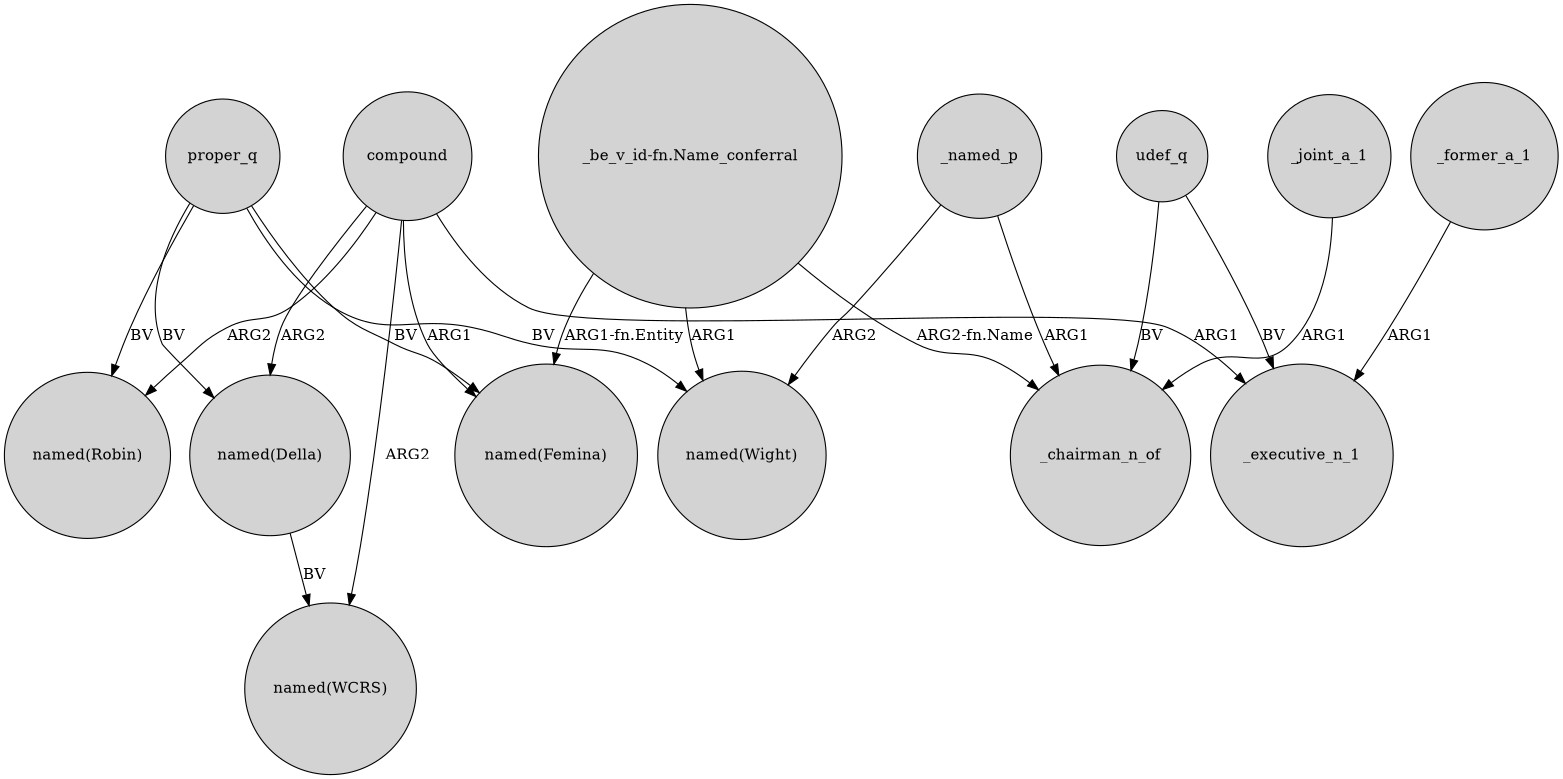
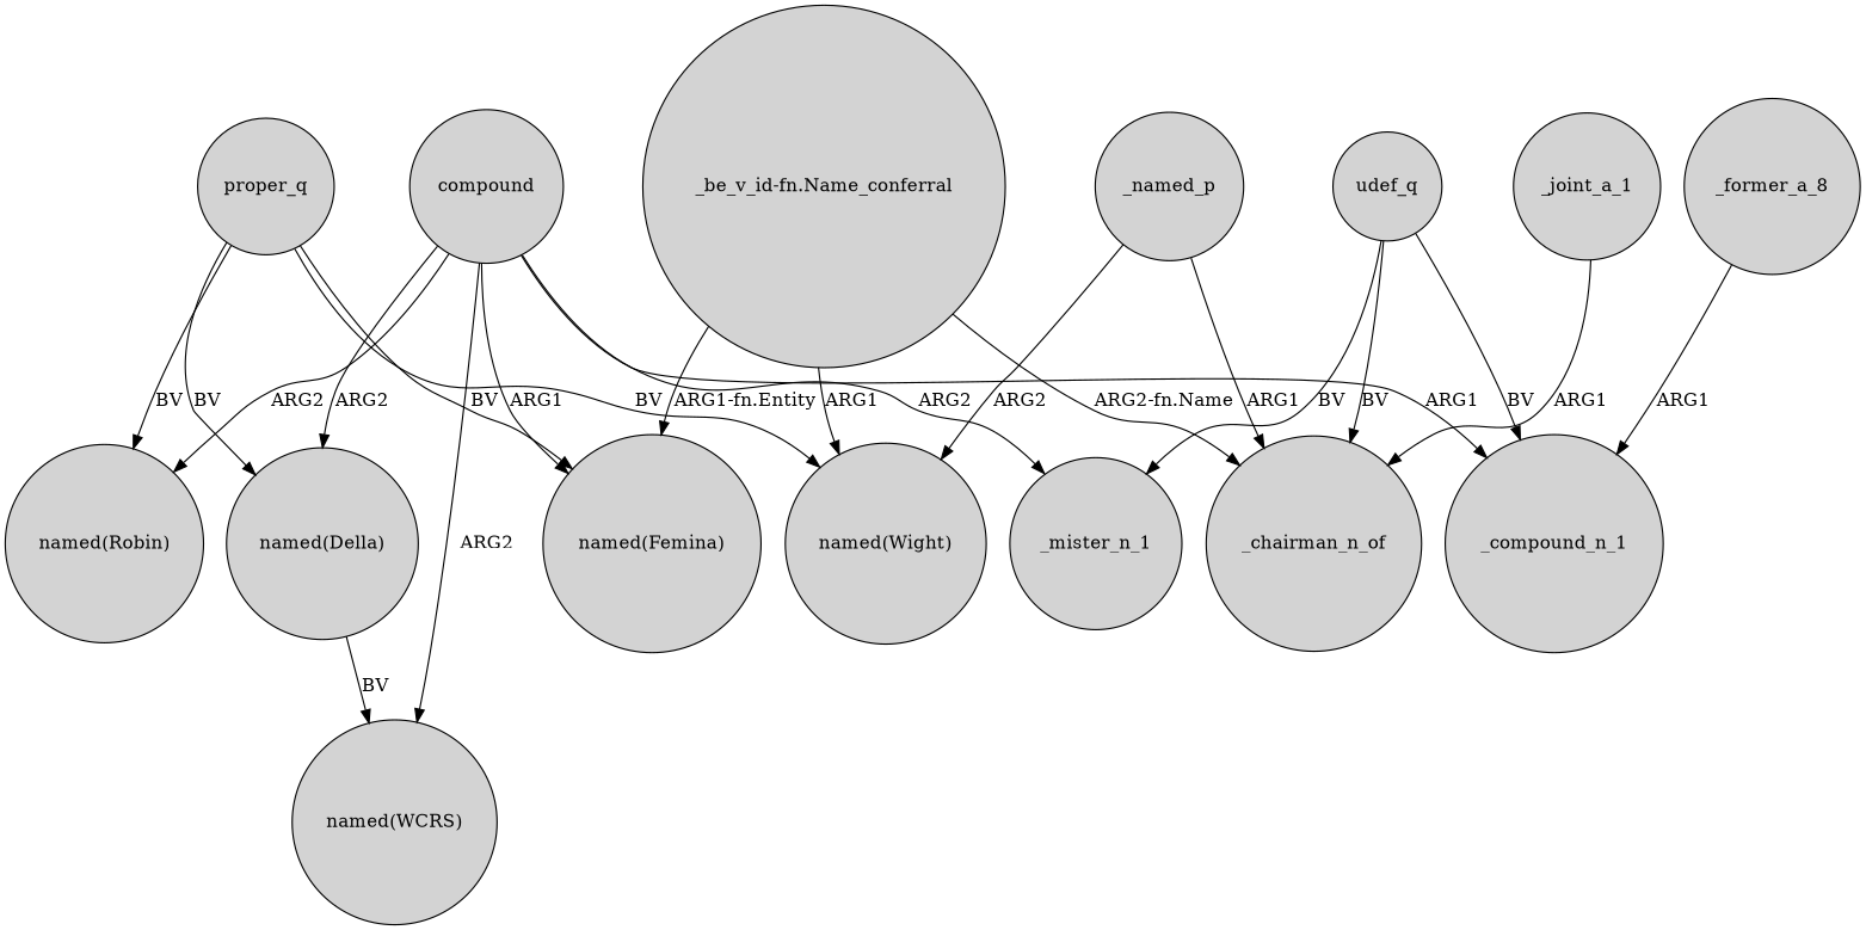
  digraph {
    node [shape=circle style=filled]
    compound
    "named(Della)"
+   _mister_n_1
    "named(Robin)"
    "named(Femina)"
    "named(WCRS)"
-   _executive_n_1
+   _executive_n_1 [label=_compound_n_1]
    n8 [label=_named_p]
    "named(Wight)"
    _chairman_n_of
    udef_q
    "_be_v_id-fn.Name_conferral"
    proper_q
    _joint_a_1
-   _former_a_1
+   _former_a_1 [label=_former_a_8]
    compound -> "named(Della)" [label=ARG2]
+   compound -> _mister_n_1 [label=ARG2]
    compound -> "named(Robin)" [label=ARG2]
    compound -> "named(Femina)" [label=ARG1]
    compound -> "named(WCRS)" [label=ARG2]
    compound -> _executive_n_1 [label=ARG1]
    "named(Della)" -> "named(WCRS)" [label=BV]
    n8 -> "named(Wight)" [label=ARG2]
    n8 -> _chairman_n_of [label=ARG1]
+   udef_q -> _mister_n_1 [label=BV]
    udef_q -> _executive_n_1 [label=BV]
    udef_q -> _chairman_n_of [label=BV]
    "_be_v_id-fn.Name_conferral" -> "named(Femina)" [label="ARG1-fn.Entity"]
    "_be_v_id-fn.Name_conferral" -> "named(Wight)" [label=ARG1]
    "_be_v_id-fn.Name_conferral" -> _chairman_n_of [label="ARG2-fn.Name"]
    proper_q -> "named(Della)" [label=BV]
    proper_q -> "named(Robin)" [label=BV]
    proper_q -> "named(Femina)" [label=BV]
    proper_q -> "named(Wight)" [label=BV]
    _joint_a_1 -> _chairman_n_of [label=ARG1]
    _former_a_1 -> _executive_n_1 [label=ARG1]
  }
